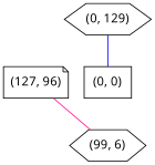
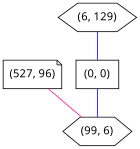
  graph {
    fontname="Noto Sans"
    node [fontname="Noto Sans" shape=hexagon]
    edge [color=blue fontname="Noto Sans" weight=1]
    "(0, 0)" [shape=box]
-   "(6, 129)" [label="(0, 129)"]
+   "(6, 129)"
    "(99, 6)"
-   "(127, 96)" [shape=note]
+   "(127, 96)" [shape=note label="(527, 96)"]
+   "(0, 0)" -- "(99, 6)" [weight=4]
    "(6, 129)" -- "(0, 0)"
    "(127, 96)" -- "(99, 6)" [color=deeppink]
  }
